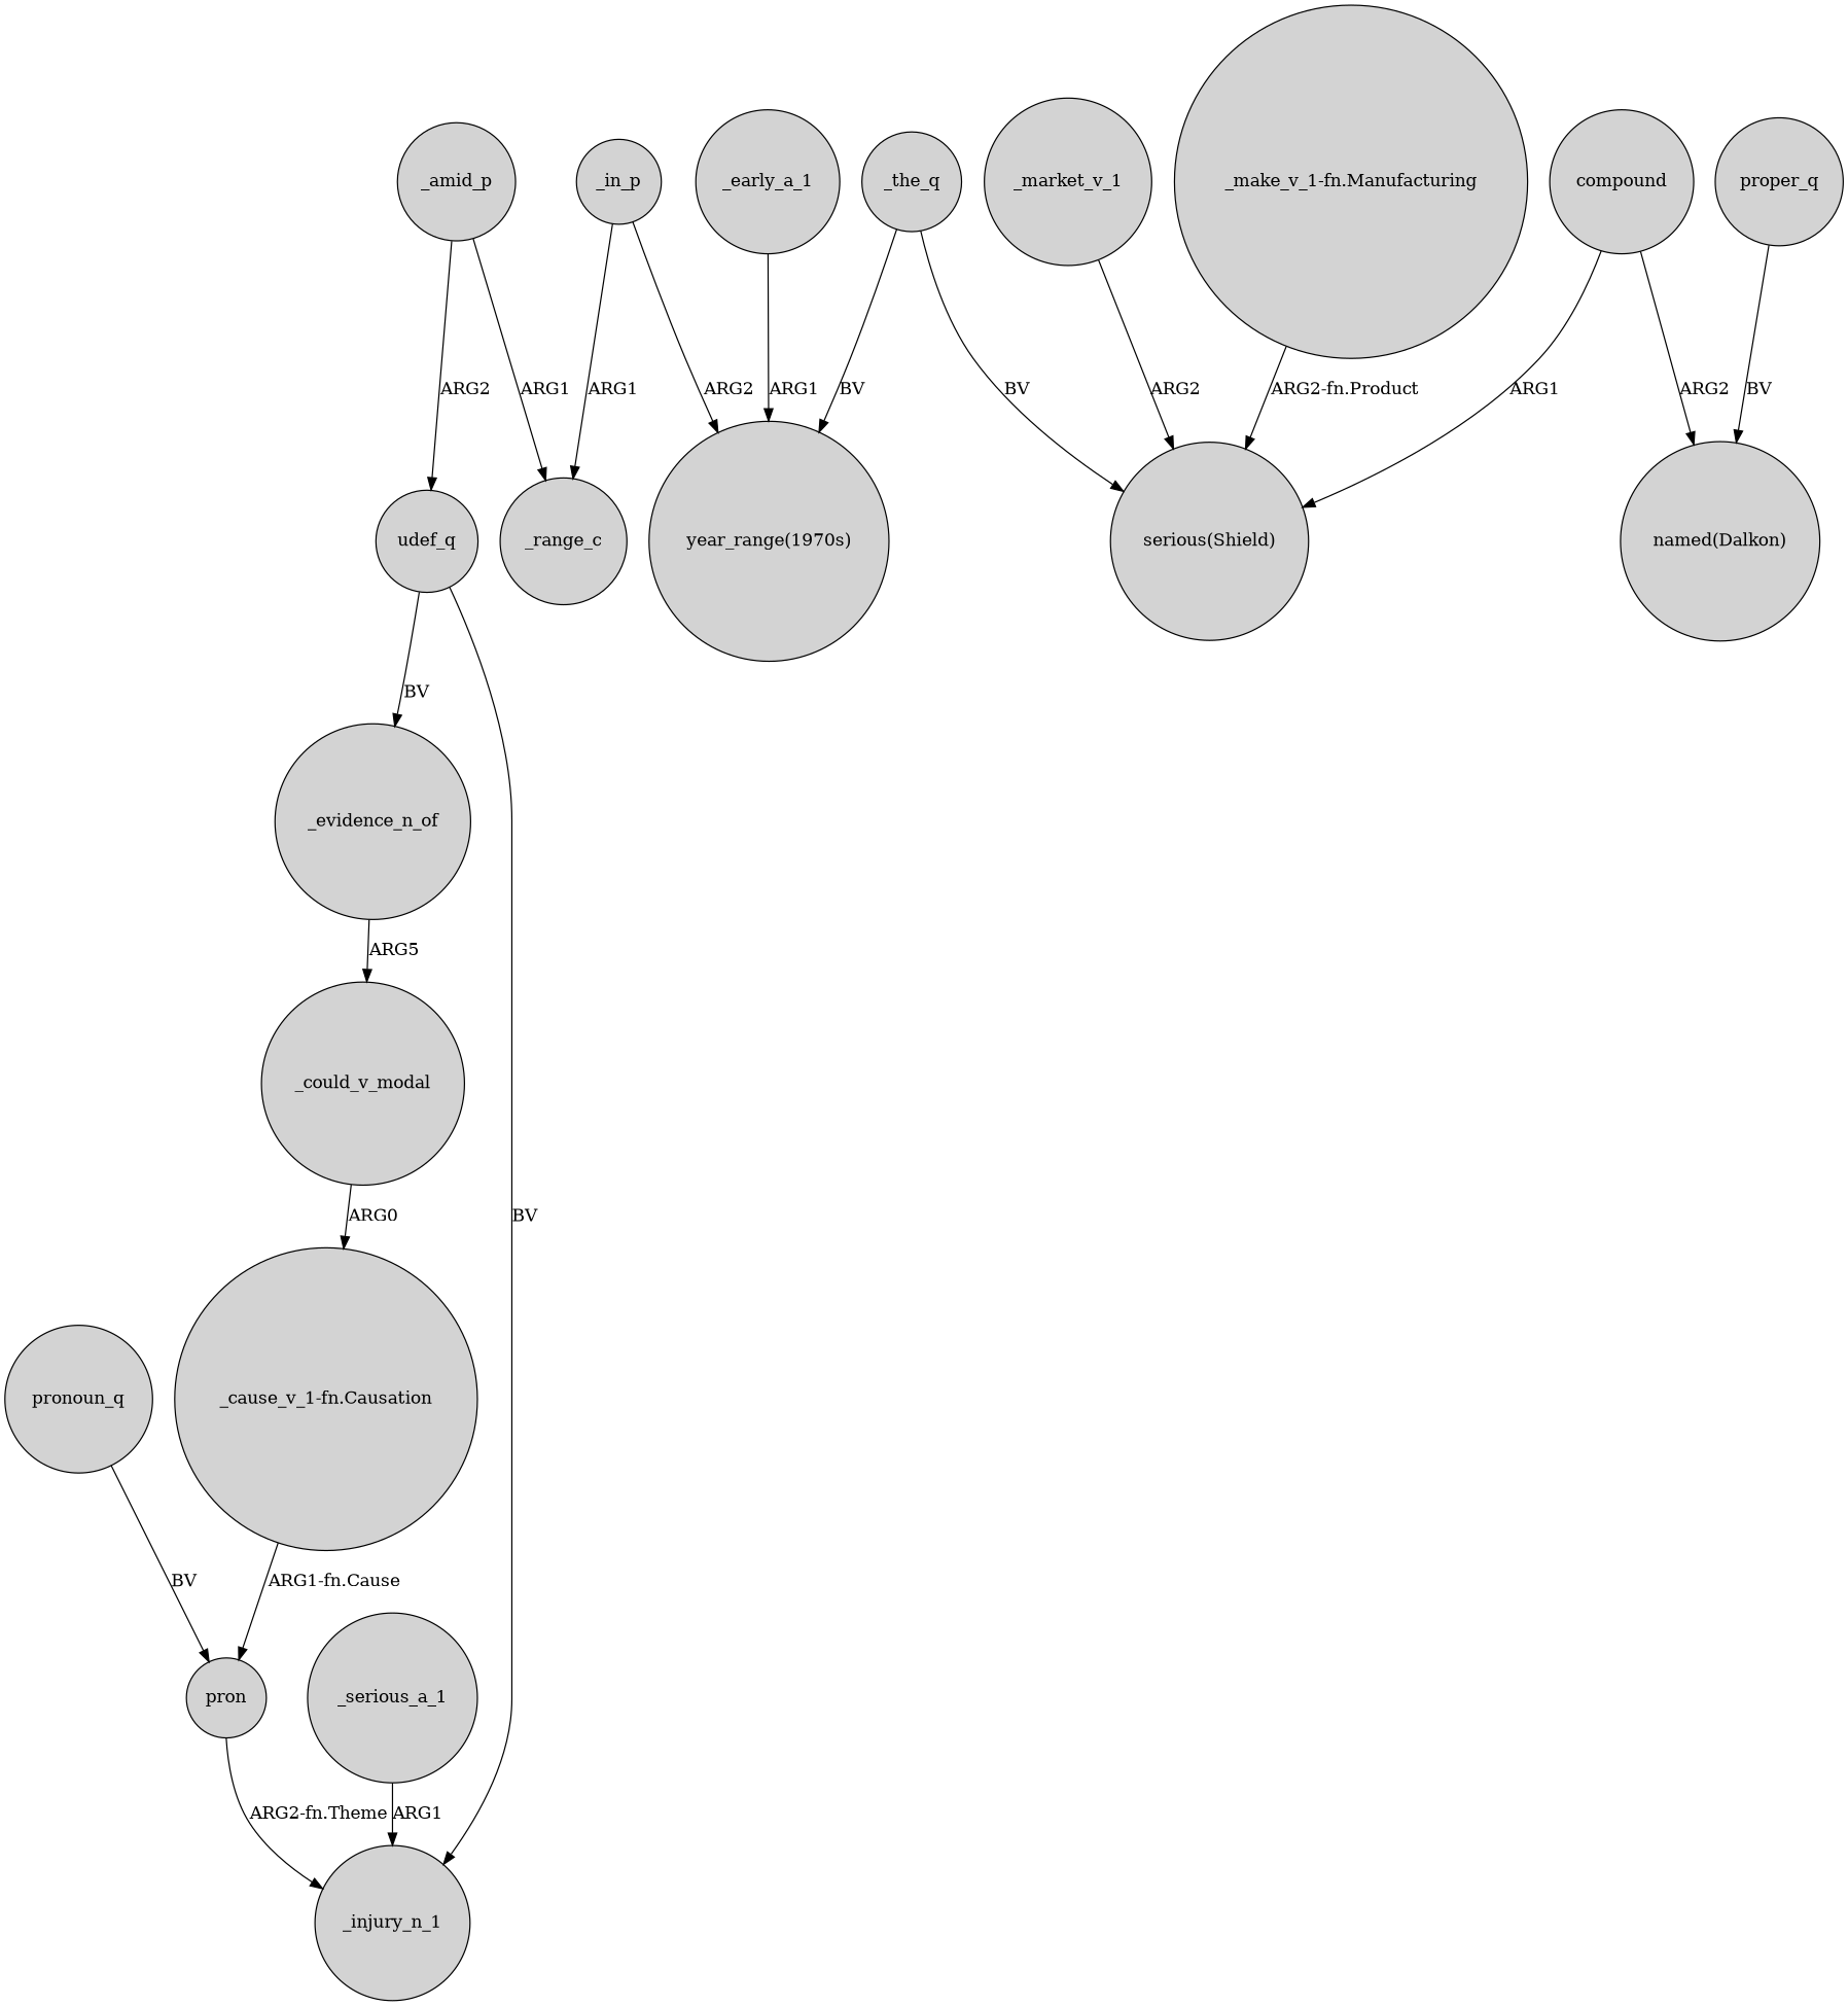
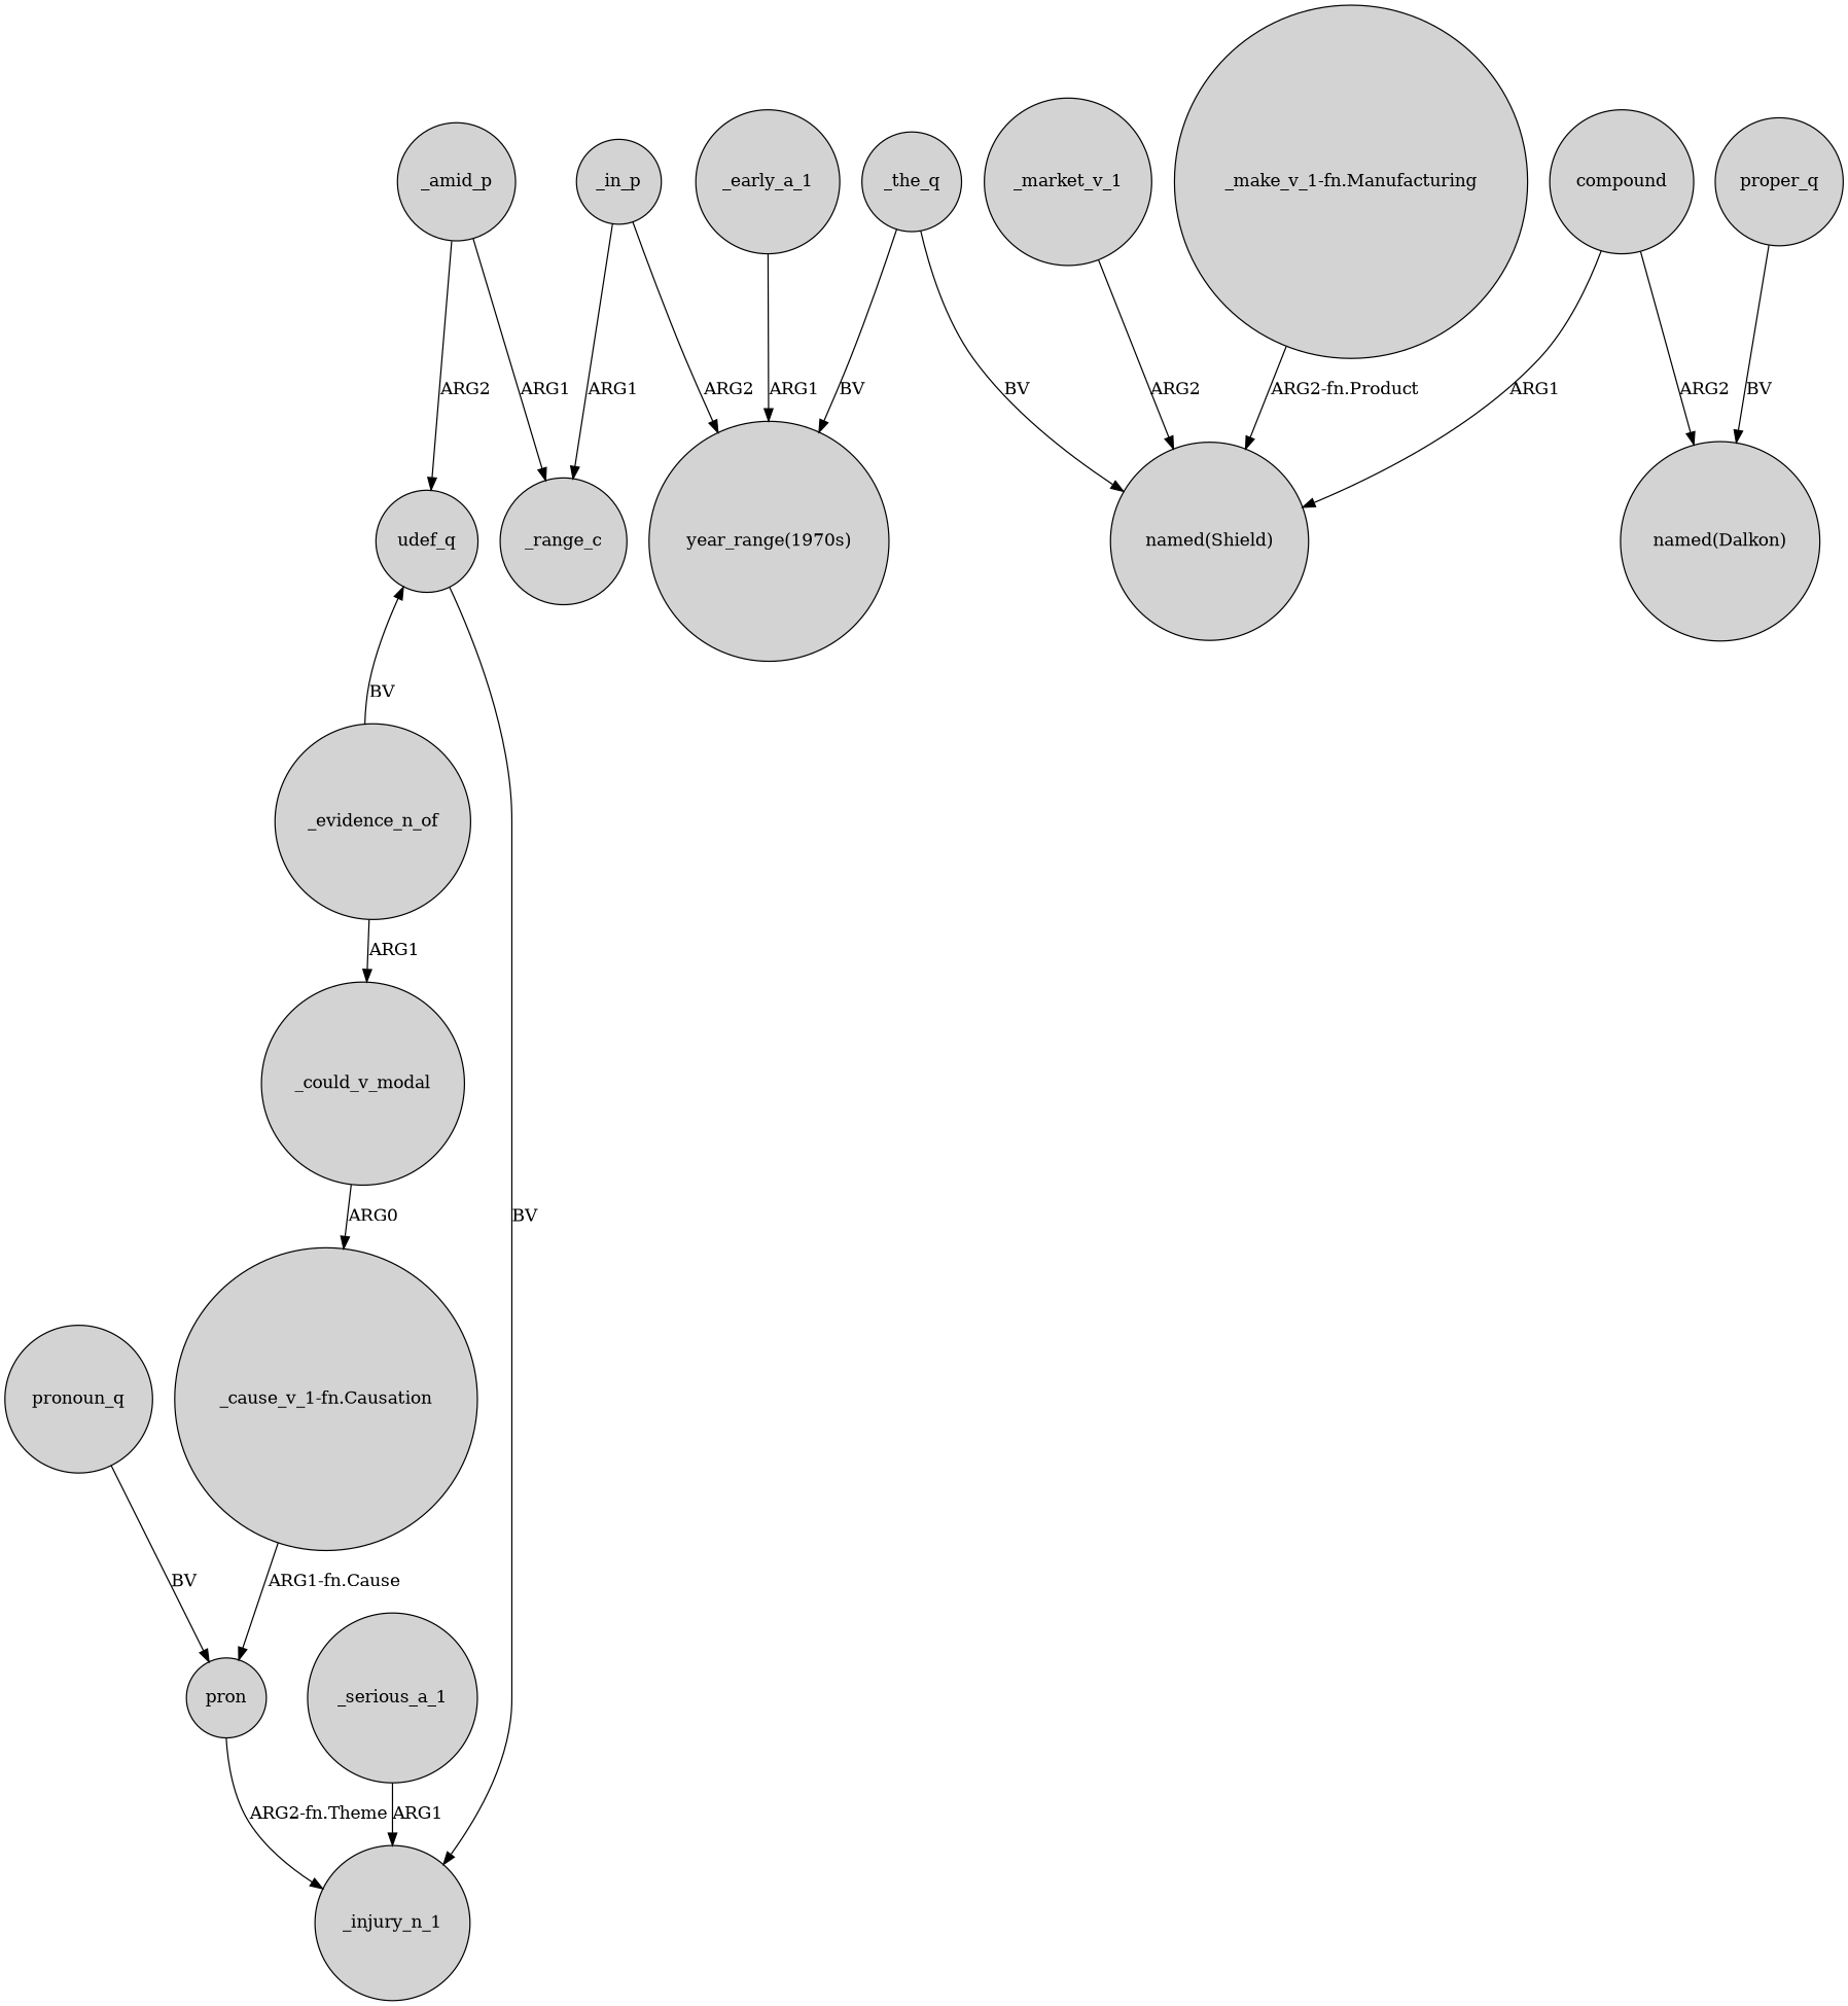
  digraph {
    node [shape=circle style=filled]
    "_cause_v_1-fn.Causation"
    pron
    _injury_n_1
    _serious_a_1
    _early_a_1
    "year_range(1970s)"
    udef_q
    _evidence_n_of
    _could_v_modal
    _in_p
    n11 [label=_range_c]
    _the_q
-   "named(Shield)" [label="serious(Shield)"]
+   "named(Shield)"
    compound
    "named(Dalkon)"
    "_make_v_1-fn.Manufacturing"
    pronoun_q
    _amid_p
    proper_q
    _market_v_1
    "_cause_v_1-fn.Causation" -> pron [label="ARG1-fn.Cause"]
    pron -> _injury_n_1 [label="ARG2-fn.Theme"]
    _serious_a_1 -> _injury_n_1 [label=ARG1]
    _early_a_1 -> "year_range(1970s)" [label=ARG1]
    udef_q -> _injury_n_1 [label=BV]
-   udef_q -> _evidence_n_of [label=BV]
-   _evidence_n_of -> _could_v_modal [label=ARG5]
+   _evidence_n_of -> udef_q [label=BV]
+   _evidence_n_of -> _could_v_modal [label=ARG1]
    _could_v_modal -> "_cause_v_1-fn.Causation" [label=ARG0]
    _in_p -> "year_range(1970s)" [label=ARG2]
    _in_p -> n11 [label=ARG1]
    _the_q -> "year_range(1970s)" [label=BV]
    _the_q -> "named(Shield)" [label=BV]
    compound -> "named(Shield)" [label=ARG1]
    compound -> "named(Dalkon)" [label=ARG2]
    "_make_v_1-fn.Manufacturing" -> "named(Shield)" [label="ARG2-fn.Product"]
    pronoun_q -> pron [label=BV]
    _amid_p -> udef_q [label=ARG2]
    _amid_p -> n11 [label=ARG1]
    proper_q -> "named(Dalkon)" [label=BV]
    _market_v_1 -> "named(Shield)" [label=ARG2]
  }
